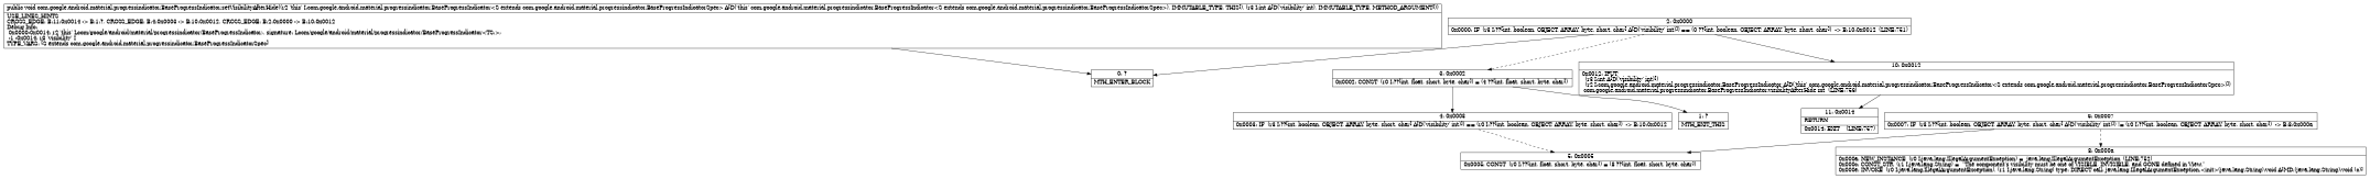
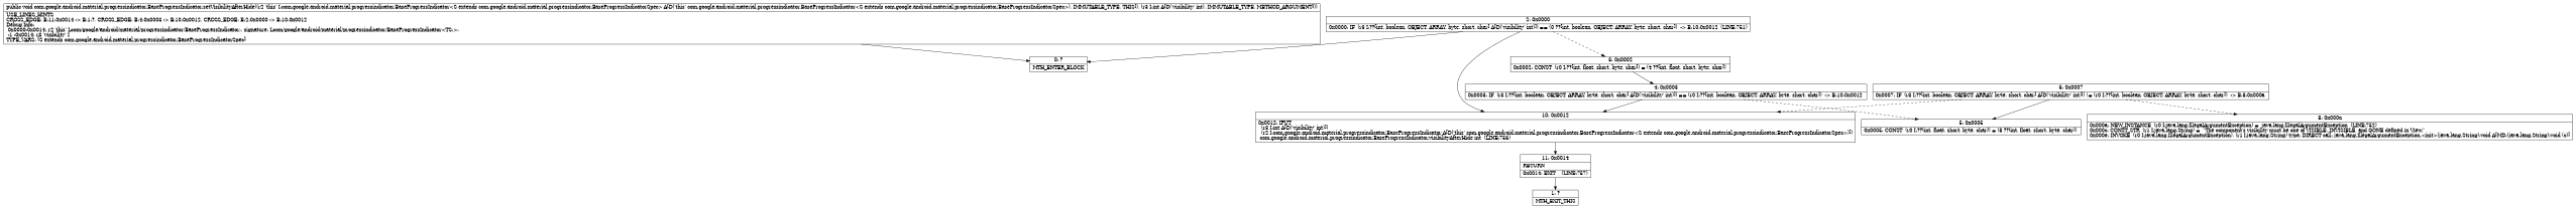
  digraph {
    node [shape=record]
    n1 [label="{0\:\ ?|MTH_ENTER_BLOCK\l}"]
    n2 [label="{2\:\ 0x0000|0x0000: IF  (r3 I:??[int, boolean, OBJECT, ARRAY, byte, short, char] A[D('visibility' int)]) == (0 ??[int, boolean, OBJECT, ARRAY, byte, short, char])  \-\> B:10:0x0012  (LINE:751)\l}"]
    n3 [label="{3\:\ 0x0002|0x0002: CONST  (r0 I:??[int, float, short, byte, char]) = (4 ??[int, float, short, byte, char]) \l}"]
    n4 [label="{10\:\ 0x0012|0x0012: IPUT  \l  (r3 I:int A[D('visibility' int)])\l  (r2 I:com.google.android.material.progressindicator.BaseProgressIndicator A[D('this' com.google.android.material.progressindicator.BaseProgressIndicator\<S extends com.google.android.material.progressindicator.BaseProgressIndicatorSpec\>)])\l com.google.android.material.progressindicator.BaseProgressIndicator.visibilityAfterHide int  (LINE:756)\l}"]
    n5 [label="{4\:\ 0x0003|0x0003: IF  (r3 I:??[int, boolean, OBJECT, ARRAY, byte, short, char] A[D('visibility' int)]) == (r0 I:??[int, boolean, OBJECT, ARRAY, byte, short, char])  \-\> B:10:0x0012 \l}"]
    n6 [label="{11\:\ 0x0014|RETURN\l|0x0014: EXIT    (LINE:757)\l}"]
    n7 [label="{5\:\ 0x0005|0x0005: CONST  (r0 I:??[int, float, short, byte, char]) = (8 ??[int, float, short, byte, char]) \l}"]
    n8 [label="{6\:\ 0x0007|0x0007: IF  (r3 I:??[int, boolean, OBJECT, ARRAY, byte, short, char] A[D('visibility' int)]) != (r0 I:??[int, boolean, OBJECT, ARRAY, byte, short, char])  \-\> B:8:0x000a \l}"]
    n9 [label="{8\:\ 0x000a|0x000a: NEW_INSTANCE  (r0 I:java.lang.IllegalArgumentException) =  java.lang.IllegalArgumentException  (LINE:752)\l0x000c: CONST_STR  (r1 I:java.lang.String) =  \"The component's visibility must be one of VISIBLE, INVISIBLE, and GONE defined in View.\" \l0x000e: INVOKE  (r0 I:java.lang.IllegalArgumentException), (r1 I:java.lang.String) type: DIRECT call: java.lang.IllegalArgumentException.\<init\>(java.lang.String):void A[MD:(java.lang.String):void (c)]\l}"]
    n10 [label="{1\:\ ?|MTH_EXIT_THIS\l}"]
    n11 [label="{public void com.google.android.material.progressindicator.BaseProgressIndicator.setVisibilityAfterHide((r2 'this' I:com.google.android.material.progressindicator.BaseProgressIndicator\<S extends com.google.android.material.progressindicator.BaseProgressIndicatorSpec\> A[D('this' com.google.android.material.progressindicator.BaseProgressIndicator\<S extends com.google.android.material.progressindicator.BaseProgressIndicatorSpec\>), IMMUTABLE_TYPE, THIS]), (r3 I:int A[D('visibility' int), IMMUTABLE_TYPE, METHOD_ARGUMENT]))  | USE_LINES_HINTS\lCROSS_EDGE: B:11:0x0014 \-\> B:1:?, CROSS_EDGE: B:4:0x0003 \-\> B:10:0x0012, CROSS_EDGE: B:2:0x0000 \-\> B:10:0x0012\lDebug Info:\l  0x0000\-0x0014: r2 'this' Lcom\/google\/android\/material\/progressindicator\/BaseProgressIndicator;, signature: Lcom\/google\/android\/material\/progressindicator\/BaseProgressIndicator\<TS;\>;\l  \-1 \-0x0014: r3 'visibility' I\lTYPE_VARS: [S extends com.google.android.material.progressindicator.BaseProgressIndicatorSpec]\l}"]
    n2 -> n1
    n2 -> n3 [style=dashed]
    n2 -> n4
    n3 -> n5
    n4 -> n6
+   n5 -> n4
    n5 -> n7 [style=dashed]
-   n3 -> n10
+   n6 -> n10
+   n8 -> n4 [style=dashed]
    n8 -> n7
    n8 -> n9 [style=dashed]
    n11 -> n1
  }
